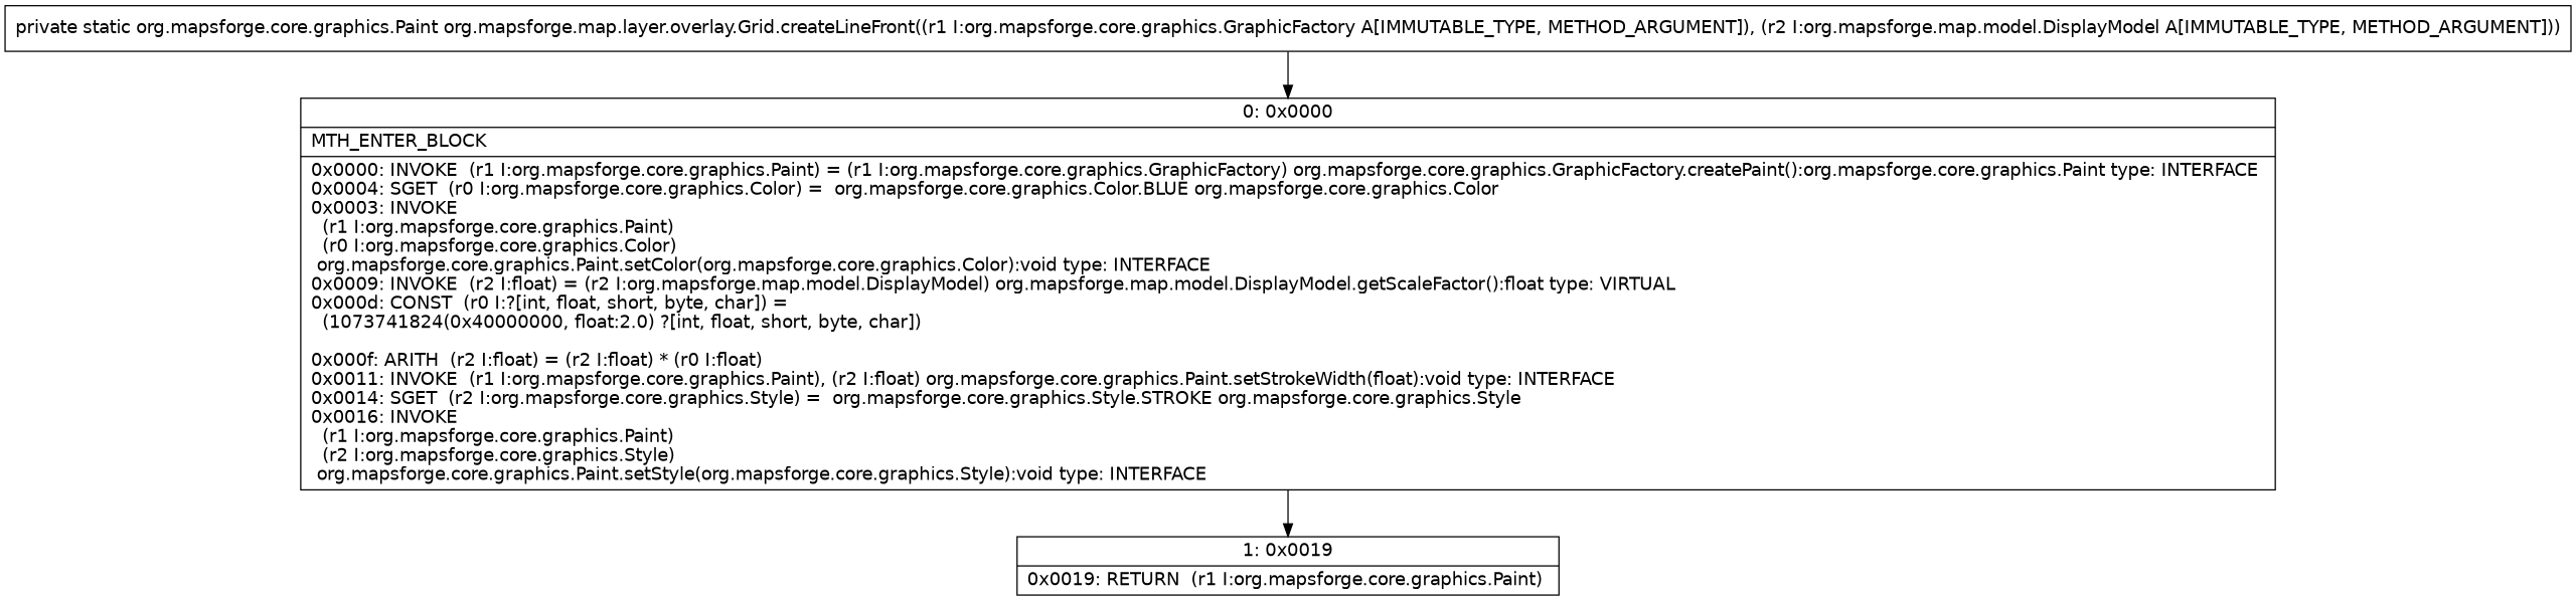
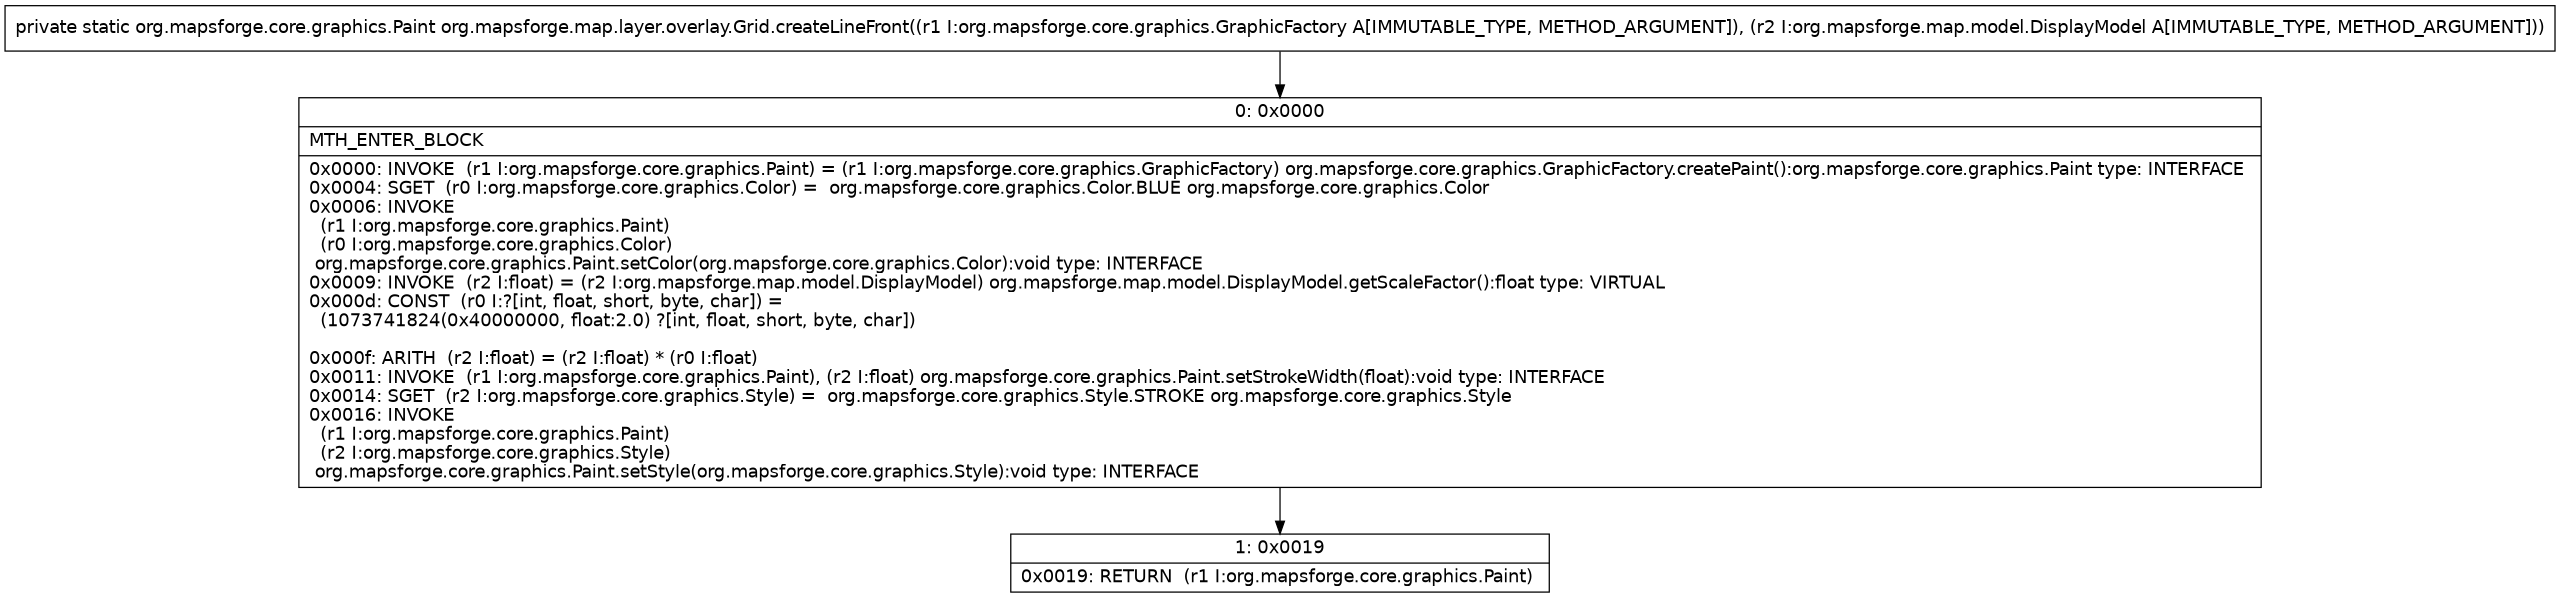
  digraph {
    fontname="DejaVu Sans"
    node [shape=record fontname="DejaVu Sans"]
    edge [fontname="DejaVu Sans"]
-   n1 [label="{0\:\ 0x0000|MTH_ENTER_BLOCK\l|0x0000: INVOKE  (r1 I:org.mapsforge.core.graphics.Paint) = (r1 I:org.mapsforge.core.graphics.GraphicFactory) org.mapsforge.core.graphics.GraphicFactory.createPaint():org.mapsforge.core.graphics.Paint type: INTERFACE \l0x0004: SGET  (r0 I:org.mapsforge.core.graphics.Color) =  org.mapsforge.core.graphics.Color.BLUE org.mapsforge.core.graphics.Color \l0x0003: INVOKE  \l  (r1 I:org.mapsforge.core.graphics.Paint)\l  (r0 I:org.mapsforge.core.graphics.Color)\l org.mapsforge.core.graphics.Paint.setColor(org.mapsforge.core.graphics.Color):void type: INTERFACE \l0x0009: INVOKE  (r2 I:float) = (r2 I:org.mapsforge.map.model.DisplayModel) org.mapsforge.map.model.DisplayModel.getScaleFactor():float type: VIRTUAL \l0x000d: CONST  (r0 I:?[int, float, short, byte, char]) = \l  (1073741824(0x40000000, float:2.0) ?[int, float, short, byte, char])\l \l0x000f: ARITH  (r2 I:float) = (r2 I:float) * (r0 I:float) \l0x0011: INVOKE  (r1 I:org.mapsforge.core.graphics.Paint), (r2 I:float) org.mapsforge.core.graphics.Paint.setStrokeWidth(float):void type: INTERFACE \l0x0014: SGET  (r2 I:org.mapsforge.core.graphics.Style) =  org.mapsforge.core.graphics.Style.STROKE org.mapsforge.core.graphics.Style \l0x0016: INVOKE  \l  (r1 I:org.mapsforge.core.graphics.Paint)\l  (r2 I:org.mapsforge.core.graphics.Style)\l org.mapsforge.core.graphics.Paint.setStyle(org.mapsforge.core.graphics.Style):void type: INTERFACE \l}"]
+   n1 [label="{0\:\ 0x0000|MTH_ENTER_BLOCK\l|0x0000: INVOKE  (r1 I:org.mapsforge.core.graphics.Paint) = (r1 I:org.mapsforge.core.graphics.GraphicFactory) org.mapsforge.core.graphics.GraphicFactory.createPaint():org.mapsforge.core.graphics.Paint type: INTERFACE \l0x0004: SGET  (r0 I:org.mapsforge.core.graphics.Color) =  org.mapsforge.core.graphics.Color.BLUE org.mapsforge.core.graphics.Color \l0x0006: INVOKE  \l  (r1 I:org.mapsforge.core.graphics.Paint)\l  (r0 I:org.mapsforge.core.graphics.Color)\l org.mapsforge.core.graphics.Paint.setColor(org.mapsforge.core.graphics.Color):void type: INTERFACE \l0x0009: INVOKE  (r2 I:float) = (r2 I:org.mapsforge.map.model.DisplayModel) org.mapsforge.map.model.DisplayModel.getScaleFactor():float type: VIRTUAL \l0x000d: CONST  (r0 I:?[int, float, short, byte, char]) = \l  (1073741824(0x40000000, float:2.0) ?[int, float, short, byte, char])\l \l0x000f: ARITH  (r2 I:float) = (r2 I:float) * (r0 I:float) \l0x0011: INVOKE  (r1 I:org.mapsforge.core.graphics.Paint), (r2 I:float) org.mapsforge.core.graphics.Paint.setStrokeWidth(float):void type: INTERFACE \l0x0014: SGET  (r2 I:org.mapsforge.core.graphics.Style) =  org.mapsforge.core.graphics.Style.STROKE org.mapsforge.core.graphics.Style \l0x0016: INVOKE  \l  (r1 I:org.mapsforge.core.graphics.Paint)\l  (r2 I:org.mapsforge.core.graphics.Style)\l org.mapsforge.core.graphics.Paint.setStyle(org.mapsforge.core.graphics.Style):void type: INTERFACE \l}"]
    n2 [label="{1\:\ 0x0019|0x0019: RETURN  (r1 I:org.mapsforge.core.graphics.Paint) \l}"]
    n3 [label="{private static org.mapsforge.core.graphics.Paint org.mapsforge.map.layer.overlay.Grid.createLineFront((r1 I:org.mapsforge.core.graphics.GraphicFactory A[IMMUTABLE_TYPE, METHOD_ARGUMENT]), (r2 I:org.mapsforge.map.model.DisplayModel A[IMMUTABLE_TYPE, METHOD_ARGUMENT])) }"]
    n1 -> n2
    n3 -> n1
  }
